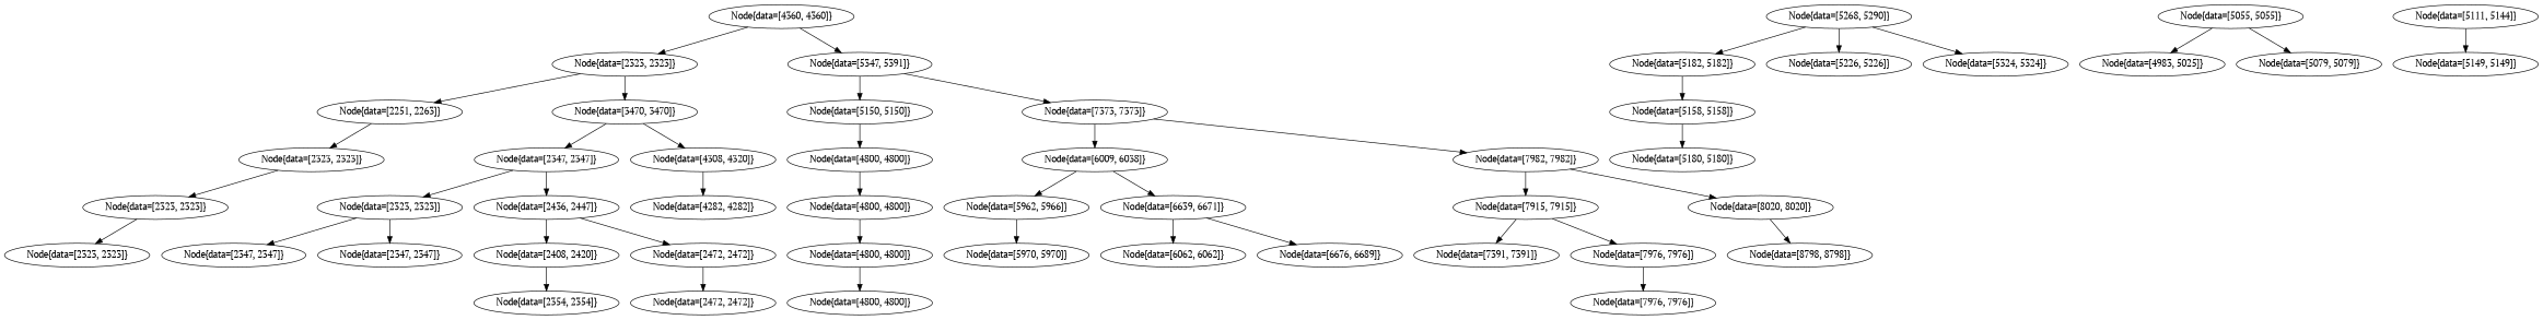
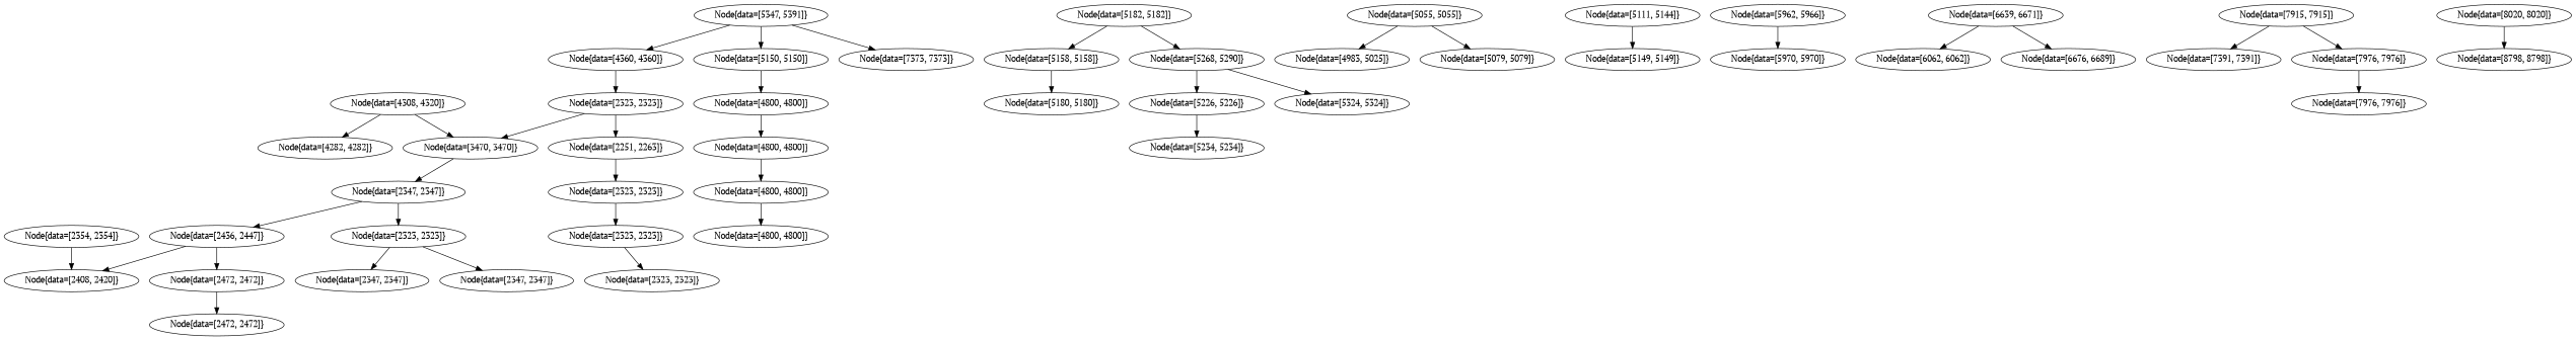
  digraph {
    fontname="PT Serif"
    node [fontname="PT Serif"]
    edge [fontname="PT Serif"]
    n1 [label="Node{data=[4360, 4360]}"]
    n2 [label="Node{data=[2323, 2323]}"]
    n3 [label="Node{data=[5347, 5391]}"]
    n4 [label="Node{data=[2251, 2263]}"]
    n5 [label="Node{data=[3470, 3470]}"]
    n6 [label="Node{data=[5150, 5150]}"]
    n7 [label="Node{data=[7373, 7373]}"]
    n8 [label="Node{data=[2323, 2323]}"]
    n9 [label="Node{data=[2347, 2347]}"]
    n10 [label="Node{data=[4308, 4320]}"]
    n11 [label="Node{data=[2323, 2323]}"]
    n12 [label="Node{data=[2323, 2323]}"]
    n13 [label="Node{data=[2323, 2323]}"]
    n14 [label="Node{data=[2436, 2447]}"]
    n15 [label="Node{data=[4282, 4282]}"]
    n16 [label="Node{data=[2347, 2347]}"]
    n17 [label="Node{data=[2347, 2347]}"]
    n18 [label="Node{data=[2408, 2420]}"]
    n19 [label="Node{data=[2472, 2472]}"]
    n20 [label="Node{data=[2354, 2354]}"]
    n21 [label="Node{data=[2472, 2472]}"]
    n22 [label="Node{data=[4800, 4800]}"]
-   n23 [label="Node{data=[6009, 6038]}"]
-   n24 [label="Node{data=[7982, 7982]}"]
    n25 [label="Node{data=[4800, 4800]}"]
    n26 [label="Node{data=[5182, 5182]}"]
    n27 [label="Node{data=[5158, 5158]}"]
    n28 [label="Node{data=[5268, 5290]}"]
    n29 [label="Node{data=[4800, 4800]}"]
    n30 [label="Node{data=[4800, 4800]}"]
    n31 [label="Node{data=[5055, 5055]}"]
    n32 [label="Node{data=[4983, 5025]}"]
    n33 [label="Node{data=[5079, 5079]}"]
    n34 [label="Node{data=[5111, 5144]}"]
    n35 [label="Node{data=[5149, 5149]}"]
    n36 [label="Node{data=[5180, 5180]}"]
    n37 [label="Node{data=[5226, 5226]}"]
    n38 [label="Node{data=[5324, 5324]}"]
+   n39 [label="Node{data=[5234, 5234]}"]
    n40 [label="Node{data=[5962, 5966]}"]
    n41 [label="Node{data=[6639, 6671]}"]
    n42 [label="Node{data=[7915, 7915]}"]
    n43 [label="Node{data=[8020, 8020]}"]
    n44 [label="Node{data=[5970, 5970]}"]
    n45 [label="Node{data=[6062, 6062]}"]
    n46 [label="Node{data=[6676, 6689]}"]
    n47 [label="Node{data=[7391, 7391]}"]
    n48 [label="Node{data=[7976, 7976]}"]
    n49 [label="Node{data=[8798, 8798]}"]
    n50 [label="Node{data=[7976, 7976]}"]
    n1 -> n2
-   n1 -> n3
+   n3 -> n1
    n2 -> n4
    n2 -> n5
    n3 -> n6
    n3 -> n7
    n4 -> n8
    n5 -> n9
-   n5 -> n10
+   n10 -> n5
    n6 -> n22
-   n7 -> n23
-   n7 -> n24
    n8 -> n11
    n9 -> n13
    n9 -> n14
    n10 -> n15
    n11 -> n12
    n13 -> n16
    n13 -> n17
    n14 -> n18
    n14 -> n19
-   n18 -> n20
+   n20 -> n18
    n19 -> n21
    n22 -> n25
-   n23 -> n40
-   n23 -> n41
-   n24 -> n42
-   n24 -> n43
    n25 -> n29
    n26 -> n27
-   n28 -> n26
+   n26 -> n28
    n27 -> n36
    n28 -> n37
    n28 -> n38
    n29 -> n30
    n31 -> n32
    n31 -> n33
    n34 -> n35
+   n37 -> n39
    n40 -> n44
    n41 -> n45
    n41 -> n46
    n42 -> n47
    n42 -> n48
    n43 -> n49
    n48 -> n50
  }
